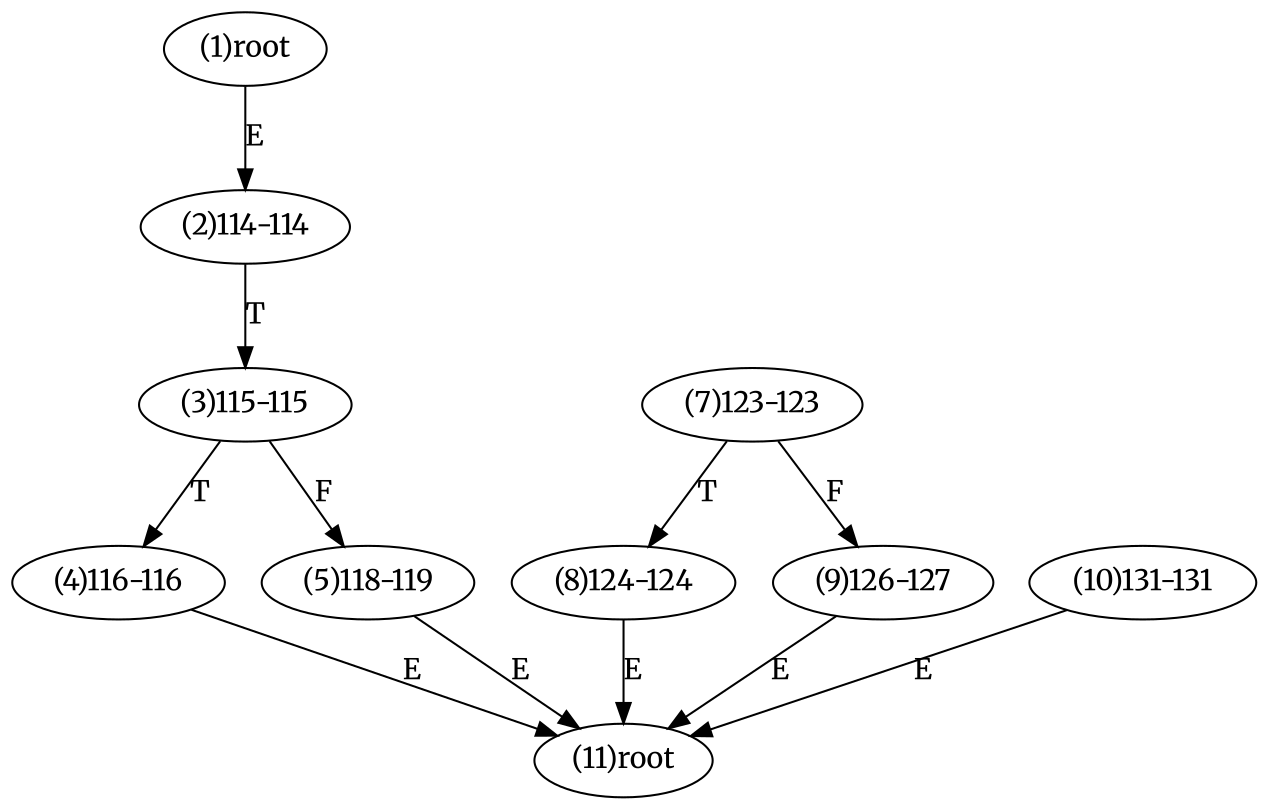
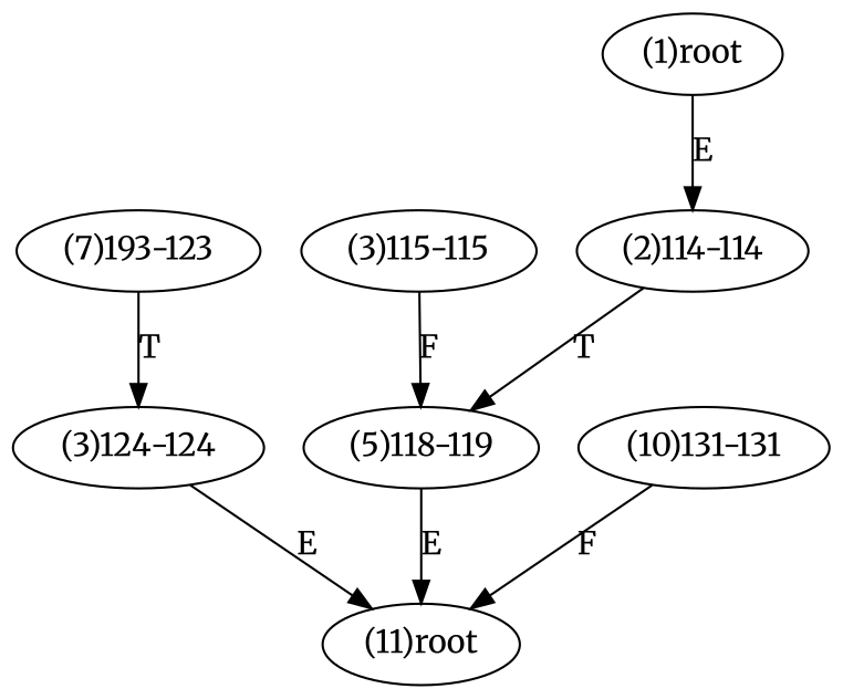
  digraph {
    fontname=Merriweather
    node [fontname=Merriweather]
    edge [fontname=Merriweather]
    n1 [label="(1)root"]
    n2 [label="(2)114-114"]
    n3 [label="(3)115-115"]
-   n4 [label="(4)116-116"]
    n5 [label="(5)118-119"]
    n6 [label="(11)root"]
-   n7 [label="(7)123-123"]
-   n8 [label="(8)124-124"]
-   n9 [label="(9)126-127"]
+   n7 [label="(7)193-123"]
+   n8 [label="(3)124-124"]
    n10 [label="(10)131-131"]
    n1 -> n2 [label=E]
-   n2 -> n3 [label=T]
-   n3 -> n4 [label=T]
+   n2 -> n5 [label=T]
    n3 -> n5 [label=F]
-   n4 -> n6 [label=E]
    n5 -> n6 [label=E]
    n7 -> n8 [label=T]
-   n7 -> n9 [label=F]
    n8 -> n6 [label=E]
-   n9 -> n6 [label=E]
-   n10 -> n6 [label=E]
+   n10 -> n6 [label=F]
  }
